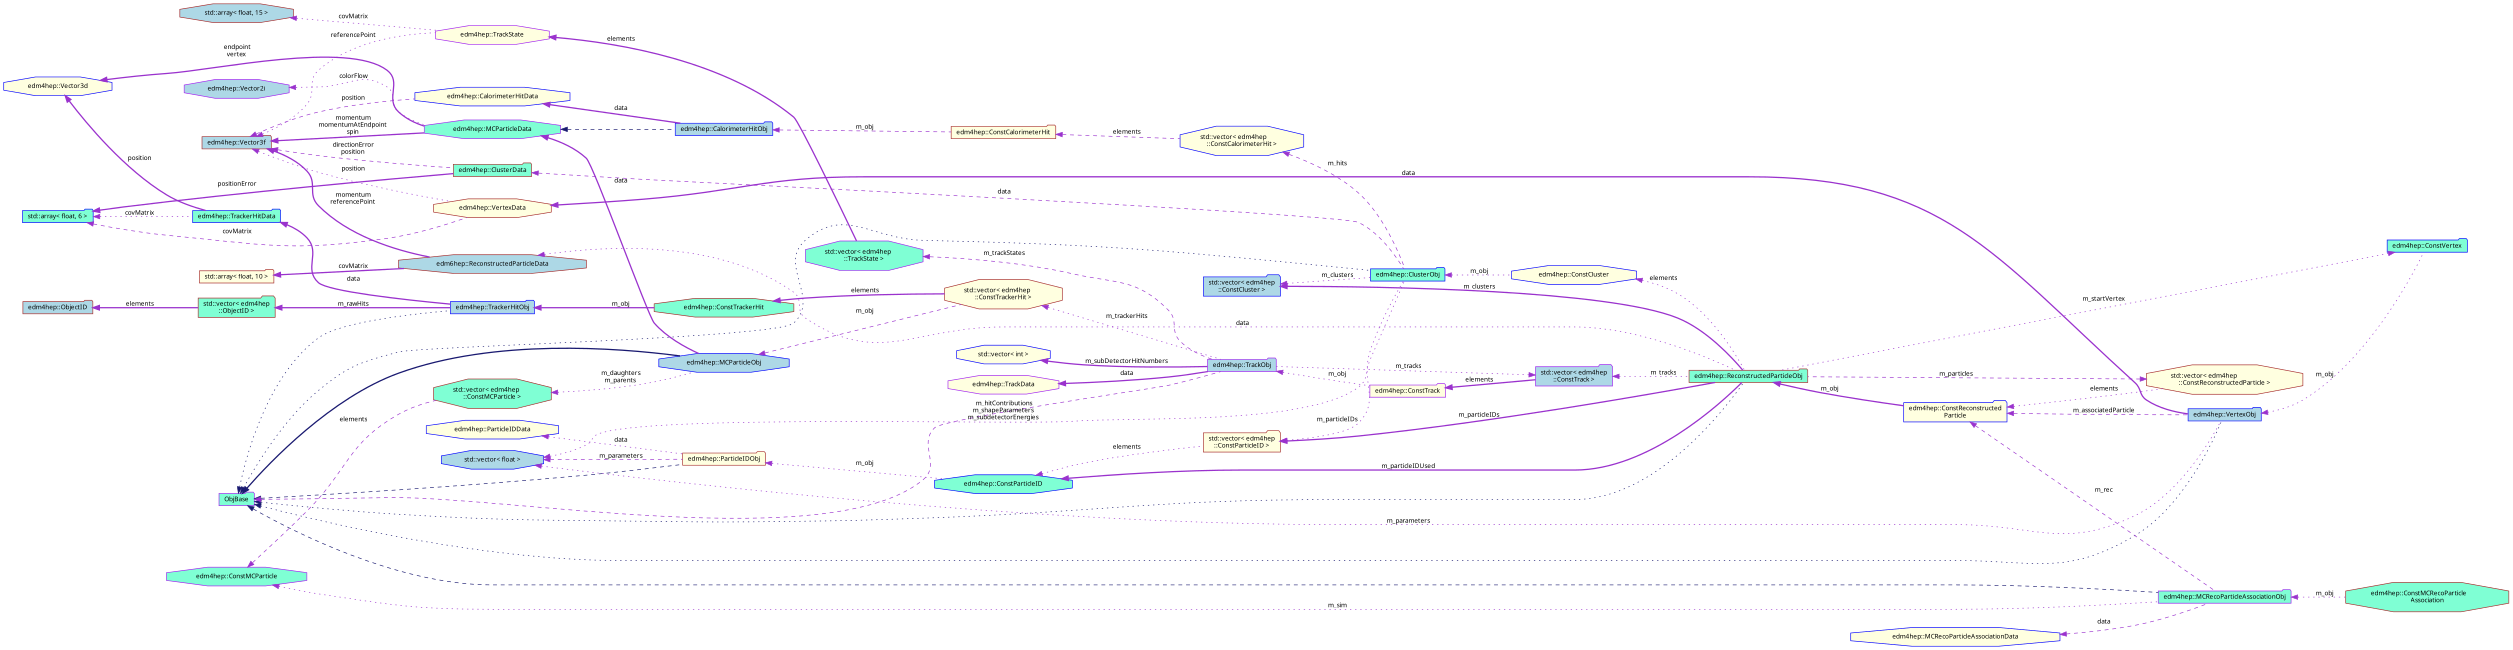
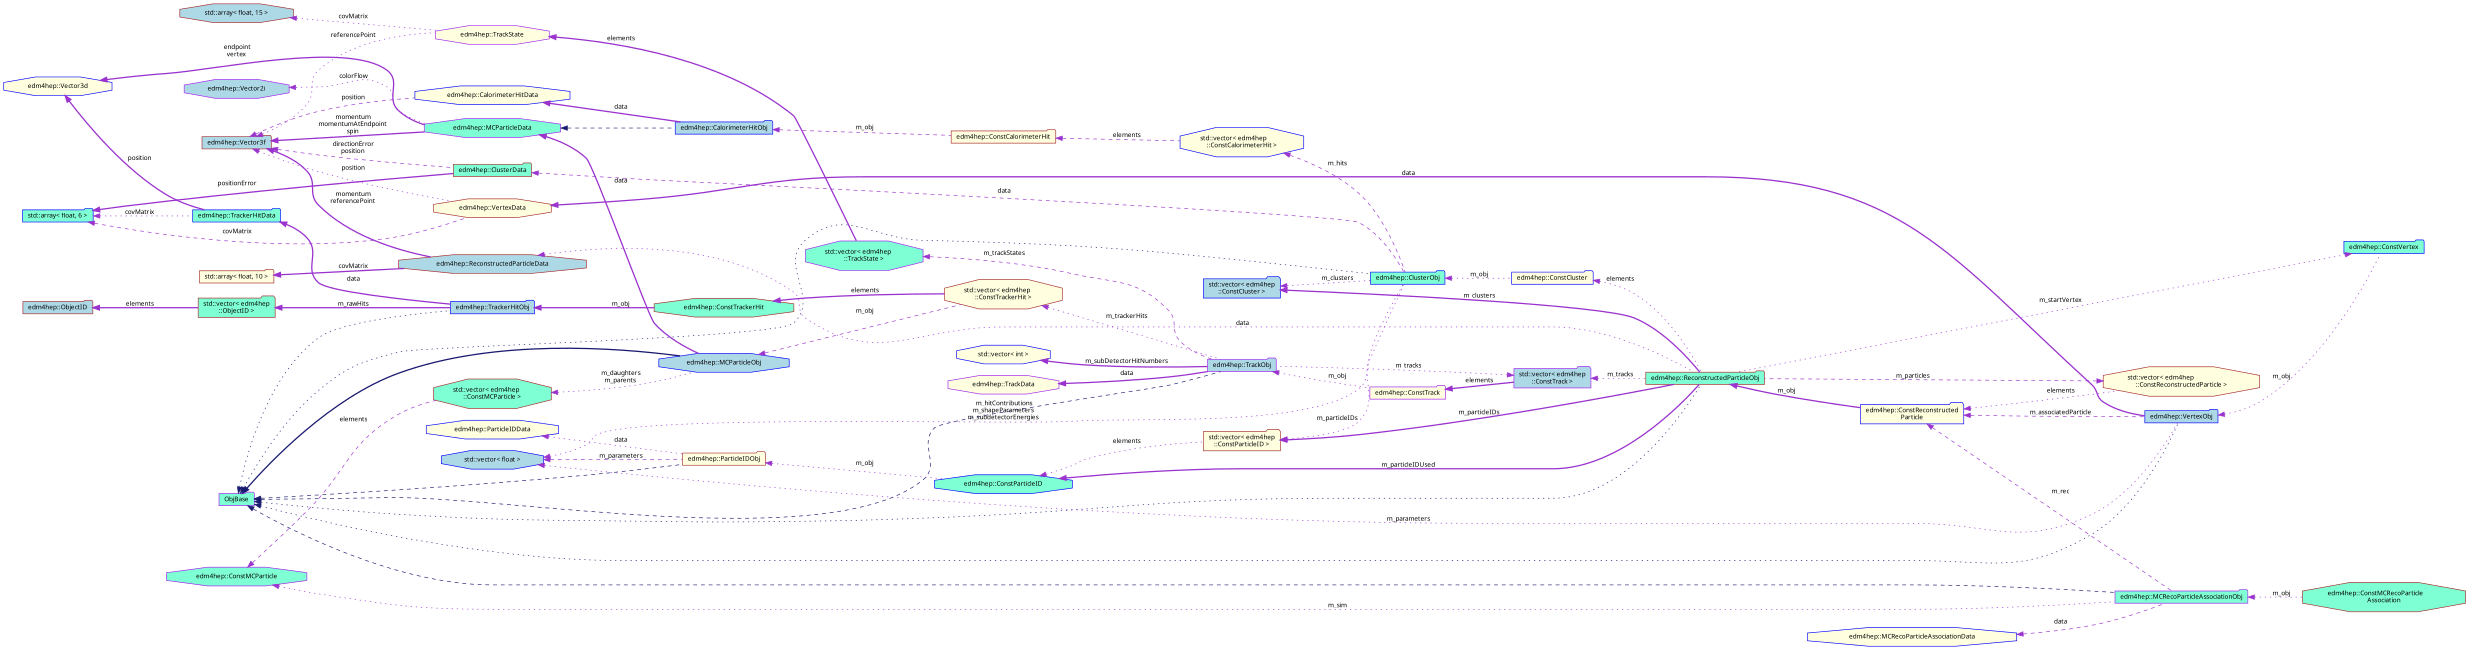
  digraph {
    fontname="Noto Sans"
    rankdir=LR
    node [color=blue fillcolor=lightyellow fontname="Noto Sans" fontsize=10 shape=octagon style=filled]
    edge [color=darkorchid3 dir=back fontname="Noto Sans" fontsize=10 labelfontname=Helvetica labelfontsize=10 style=dotted]
    n1 [color=brown fillcolor=aquamarine fontcolor=black height=0.2 label="edm4hep::ConstMCRecoParticle\lAssociation" width=0.4]
    n2 [color=purple fillcolor=aquamarine height=0.2 label="edm4hep::MCRecoParticleAssociationObj" shape=folder width=0.4]
    n3 [color=purple fillcolor=aquamarine height=0.2 label=ObjBase shape=folder width=0.4]
    n4 [color=brown fillcolor=aquamarine height=0.2 label="edm4hep::ReconstructedParticleObj" shape=folder width=0.4]
    n5 [fillcolor=aquamarine height=0.2 label="edm4hep::ClusterObj" shape=folder width=0.4]
    n6 [color=brown height=0.2 label="edm4hep::ParticleIDObj" shape=folder width=0.4]
    n7 [color=purple fillcolor=lightblue height=0.2 label="edm4hep::TrackObj" shape=folder width=0.4]
    n8 [fillcolor=lightblue height=0.2 label="edm4hep::TrackerHitObj" shape=folder width=0.4]
    n9 [fillcolor=lightblue height=0.2 label="edm4hep::VertexObj" shape=folder width=0.4]
    n10 [fillcolor=lightblue height=0.2 label="edm4hep::MCParticleObj" width=0.4]
    n11 [height=0.2 label="edm4hep::ConstReconstructed\lParticle" shape=folder width=0.4]
-   n12 [height=0.2 label="edm4hep::ConstCluster" width=0.4]
+   n12 [height=0.2 label="edm4hep::ConstCluster" shape=folder width=0.4]
    n13 [fillcolor=aquamarine height=0.2 label="edm4hep::ConstParticleID" width=0.4]
    n14 [fillcolor=lightblue height=0.2 label="edm4hep::CalorimeterHitObj" shape=folder width=0.4]
    n15 [color=brown height=0.2 label="edm4hep::ConstCalorimeterHit" shape=folder width=0.4]
    n16 [color=purple height=0.2 label="edm4hep::ConstTrack" shape=folder width=0.4]
    n17 [color=brown fillcolor=aquamarine height=0.2 label="edm4hep::ConstTrackerHit" width=0.4]
    n18 [fillcolor=aquamarine height=0.2 label="edm4hep::ConstVertex" shape=folder width=0.4]
    n19 [color=brown height=0.2 label="std::vector\< edm4hep\l::ConstTrackerHit \>" width=0.4]
    n20 [color=brown height=0.2 label="std::vector\< edm4hep\l::ConstReconstructedParticle \>" width=0.4]
    n21 [fillcolor=lightblue height=0.2 label="std::vector\< edm4hep\l::ConstCluster \>" shape=folder width=0.4]
    n22 [color=brown height=0.2 label="std::vector\< edm4hep\l::ConstParticleID \>" shape=folder width=0.4]
    n23 [height=0.2 label="edm4hep::ParticleIDData" width=0.4]
    n24 [fillcolor=lightblue height=0.2 label="std::vector\< float \>" width=0.4]
    n25 [height=0.2 label="std::vector\< edm4hep\l::ConstCalorimeterHit \>" width=0.4]
    n26 [height=0.2 label="edm4hep::CalorimeterHitData" width=0.4]
    n27 [color=brown fillcolor=lightblue height=0.2 label="edm4hep::Vector3f" shape=folder width=0.4]
    n28 [color=brown fillcolor=aquamarine height=0.2 label="edm4hep::ClusterData" shape=folder width=0.4]
    n29 [color=purple height=0.2 label="edm4hep::TrackState" width=0.4]
-   n30 [color=brown fillcolor=lightblue height=0.2 label="edm6hep::ReconstructedParticleData" width=0.4]
+   n30 [color=brown fillcolor=lightblue height=0.2 label="edm4hep::ReconstructedParticleData" width=0.4]
    n31 [color=brown height=0.2 label="edm4hep::VertexData" width=0.4]
    n32 [color=purple fillcolor=aquamarine height=0.2 label="edm4hep::MCParticleData" width=0.4]
    n33 [color=purple fillcolor=aquamarine height=0.2 label="std::vector\< edm4hep\l::TrackState \>" width=0.4]
    n34 [fillcolor=aquamarine height=0.2 label="std::array\< float, 6 \>" shape=folder width=0.4]
    n35 [fillcolor=aquamarine height=0.2 label="edm4hep::TrackerHitData" shape=folder width=0.4]
    n36 [color=purple fillcolor=lightblue height=0.2 label="std::vector\< edm4hep\l::ConstTrack \>" shape=folder width=0.4]
    n37 [color=brown fillcolor=lightblue height=0.2 label="std::array\< float, 15 \>" width=0.4]
    n38 [color=brown fillcolor=aquamarine height=0.2 label="std::vector\< edm4hep\l::ObjectID \>" shape=folder width=0.4]
    n39 [color=brown fillcolor=lightblue height=0.2 label="edm4hep::ObjectID" shape=folder width=0.4]
    n40 [height=0.2 label="edm4hep::Vector3d" width=0.4]
    n41 [height=0.2 label="std::vector\< int \>" width=0.4]
    n42 [color=purple height=0.2 label="edm4hep::TrackData" width=0.4]
    n43 [color=brown height=0.2 label="std::array\< float, 10 \>" shape=folder width=0.4]
    n44 [color=purple fillcolor=aquamarine height=0.2 label="edm4hep::ConstMCParticle" width=0.4]
    n45 [color=brown fillcolor=aquamarine height=0.2 label="std::vector\< edm4hep\l::ConstMCParticle \>" width=0.4]
    n46 [color=purple fillcolor=lightblue height=0.2 label="edm4hep::Vector2i" width=0.4]
    n47 [height=0.2 label="edm4hep::MCRecoParticleAssociationData" width=0.4]
    n2 -> n1 [label=" m_obj"]
    n3 -> n2 [color=midnightblue style=dashed]
    n3 -> n4 [color=midnightblue]
    n3 -> n5 [color=midnightblue]
    n3 -> n6 [color=midnightblue style=dashed]
-   n3 -> n7 [style=dashed]
+   n3 -> n7 [color=midnightblue style=dashed]
    n3 -> n8 [color=midnightblue]
    n3 -> n9 [color=midnightblue]
    n3 -> n10 [color=midnightblue style=bold]
    n4 -> n11 [label=" m_obj" style=bold]
    n5 -> n12 [label=" m_obj"]
    n6 -> n13 [label=" m_obj"]
    n7 -> n16 [label=" m_obj"]
    n8 -> n17 [label=" m_obj" style=bold]
    n9 -> n18 [label=" m_obj"]
    n10 -> n19 [label=" m_obj" style=dashed]
    n11 -> n2 [label=" m_rec" style=dashed]
    n11 -> n9 [label=" m_associatedParticle" style=dashed]
    n11 -> n20 [label=" elements"]
    n12 -> n4 [label=" elements"]
    n13 -> n4 [label=" m_particleIDUsed" style=bold]
    n13 -> n22 [label=" elements"]
    n14 -> n15 [label=" m_obj" style=dashed]
    n15 -> n25 [label=" elements" style=dashed]
    n16 -> n36 [label=" elements" style=bold]
    n17 -> n19 [label=" elements" style=bold]
    n18 -> n4 [label=" m_startVertex"]
    n19 -> n7 [label=" m_trackerHits"]
    n20 -> n4 [label=" m_particles" style=dashed]
    n21 -> n4 [label=" m_clusters" style=bold]
    n21 -> n5 [label=" m_clusters"]
    n22 -> n4 [label=" m_particleIDs" style=bold]
    n22 -> n5 [label=" m_particleIDs"]
    n23 -> n6 [label=" data"]
    n24 -> n5 [label=" m_hitContributions\nm_shapeParameters\nm_subdetectorEnergies"]
    n24 -> n6 [label=" m_parameters" style=dashed]
    n24 -> n9 [label=" m_parameters"]
    n25 -> n5 [label=" m_hits" style=dashed]
    n26 -> n14 [label=" data" style=bold]
    n27 -> n26 [label=" position" style=dashed]
    n27 -> n28 [label=" directionError\nposition" style=dashed]
    n27 -> n29 [label=" referencePoint"]
    n27 -> n30 [label=" momentum\nreferencePoint" style=bold]
    n27 -> n31 [label=" position"]
    n27 -> n32 [label=" momentum\nmomentumAtEndpoint\nspin" style=bold]
    n28 -> n5 [label=" data" style=dashed]
    n29 -> n33 [label=" elements" style=bold]
    n30 -> n4 [label=" data"]
    n31 -> n9 [label=" data" style=bold]
    n32 -> n10 [label=" data" style=bold]
    n32 -> n14 [color=midnightblue style=dashed]
    n33 -> n7 [label=" m_trackStates" style=dashed]
    n34 -> n28 [label=" positionError" style=bold]
    n34 -> n31 [label=" covMatrix" style=dashed]
    n34 -> n35 [label=" covMatrix"]
    n35 -> n8 [label=" data" style=bold]
    n36 -> n4 [label=" m_tracks"]
    n36 -> n7 [label=" m_tracks"]
    n37 -> n29 [label=" covMatrix"]
    n38 -> n8 [label=" m_rawHits" style=bold]
    n39 -> n38 [label=" elements" style=bold]
    n40 -> n32 [label=" endpoint\nvertex" style=bold]
    n40 -> n35 [label=" position" style=bold]
    n41 -> n7 [label=" m_subDetectorHitNumbers" style=bold]
    n42 -> n7 [label=" data" style=bold]
    n43 -> n30 [label=" covMatrix" style=bold]
    n44 -> n2 [label=" m_sim"]
    n44 -> n45 [label=" elements" style=dashed]
    n45 -> n10 [label=" m_daughters\nm_parents"]
    n46 -> n32 [label=" colorFlow"]
    n47 -> n2 [label=" data" style=dashed]
  }
